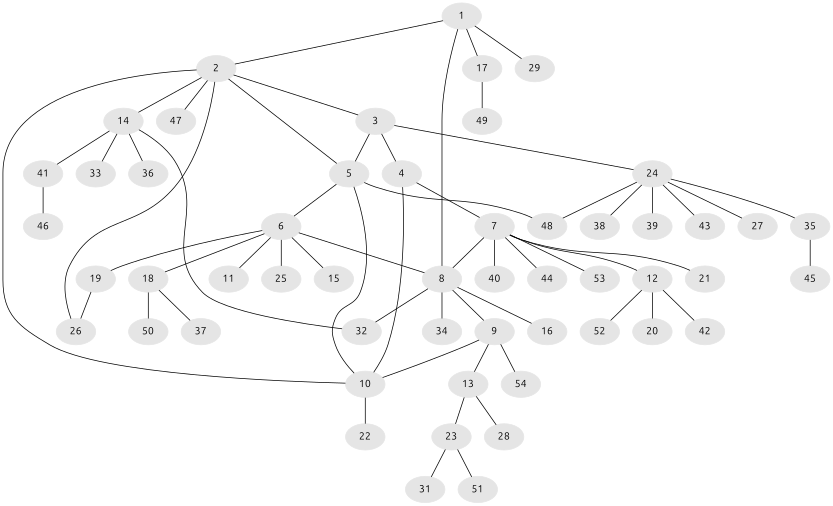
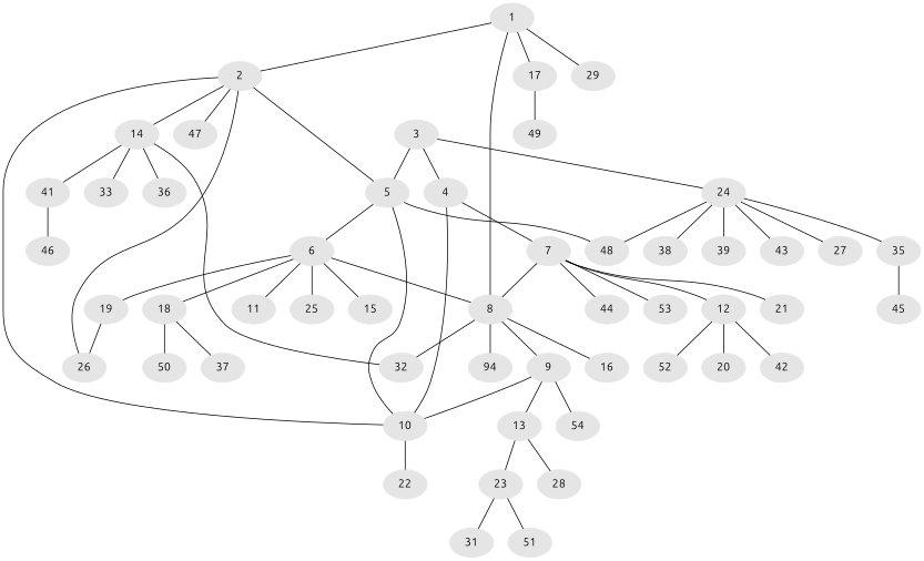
  graph {
    fontname=Ubuntu
    node [color=gray90 fontname=Ubuntu style=filled]
    edge [fontname=Ubuntu]
    1
    2
    8
    17
    29
    3
    5
    10
    14
    26
    47
    9
    16
    32
-   34
+   34 [label=94]
    49
    4
    24
    6
    48
    22
    33
    36
    41
    7
    27
    35
    38
    39
    43
    12
    21
-   40
    44
    53
    11
    15
    18
    19
    25
    37
    50
    20
    42
    52
    13
    54
    23
    28
    31
    51
    46
    45
    1 -- 2
    1 -- 8
    1 -- 17
    1 -- 29
-   2 -- 3
    2 -- 5
    2 -- 10
    2 -- 14
    2 -- 26
    2 -- 47
    8 -- 9
    8 -- 16
    8 -- 32
    8 -- 34
    17 -- 49
    3 -- 5
    3 -- 4
    3 -- 24
    5 -- 10
    5 -- 6
    5 -- 48
    10 -- 22
    14 -- 32
    14 -- 33
    14 -- 36
    14 -- 41
    9 -- 10
    9 -- 13
    9 -- 54
    4 -- 10
    4 -- 7
    24 -- 48
    24 -- 27
    24 -- 35
    24 -- 38
    24 -- 39
    24 -- 43
    6 -- 8
    6 -- 11
    6 -- 15
    6 -- 18
    6 -- 19
    6 -- 25
    41 -- 46
    7 -- 8
    7 -- 12
    7 -- 21
-   7 -- 40
    7 -- 44
    7 -- 53
    35 -- 45
    12 -- 20
    12 -- 42
    12 -- 52
    18 -- 37
    18 -- 50
    19 -- 26
    13 -- 23
    13 -- 28
    23 -- 31
    23 -- 51
  }
